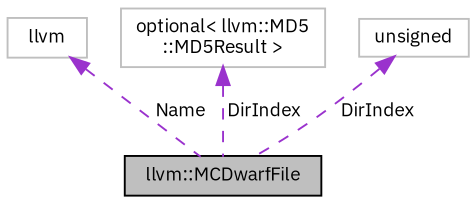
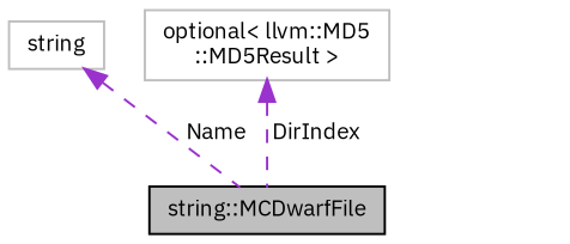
  digraph {
    fontname="IBM Plex Sans"
    node [color=grey75 fontname="IBM Plex Sans" fontsize=10 shape=record]
    edge [color=darkorchid3 dir=back fontname="IBM Plex Sans" fontsize=10 labelfontname=Helvetica labelfontsize=10 style=dashed]
-   n1 [color=black fillcolor=grey75 fontcolor=black height=0.2 label="llvm::MCDwarfFile" style=filled width=0.4]
-   n2 [height=0.2 label=llvm width=0.4]
+   n1 [color=black fillcolor=grey75 fontcolor=black height=0.2 label="string::MCDwarfFile" style=filled width=0.4]
+   n2 [height=0.2 label=string width=0.4]
    n3 [height=0.2 label="optional\< llvm::MD5\l::MD5Result \>" width=0.4]
-   n4 [height=0.2 label=unsigned width=0.4]
    n2 -> n1 [label=" Name"]
    n3 -> n1 [label=" DirIndex"]
-   n4 -> n1 [label=" DirIndex"]
  }
